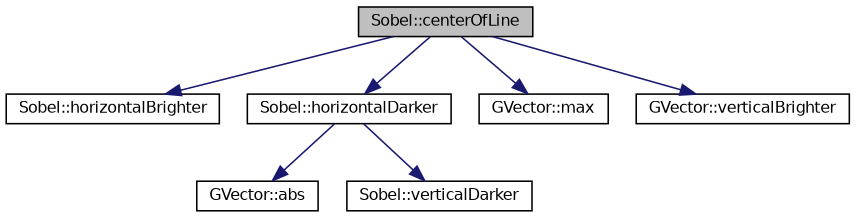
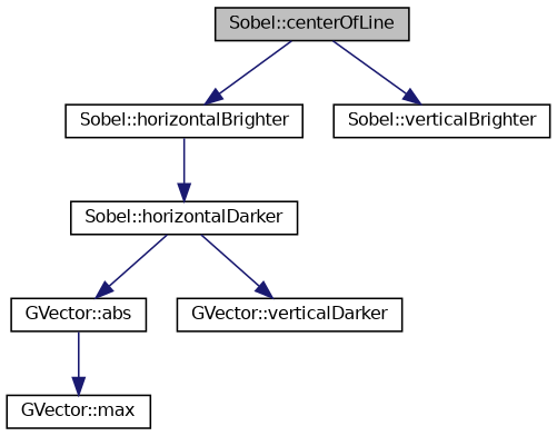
  digraph {
    rankdir=TB
    node [color=black fillcolor=white fontname=Helvetica fontsize=10 shape=record style=filled]
    edge [color=midnightblue fontname=Helvetica fontsize=10 labelfontname=Helvetica labelfontsize=10 style=solid]
    n1 [fillcolor=grey75 fontcolor=black height=0.2 label="Sobel::centerOfLine" width=0.4]
    n2 [height=0.2 label="Sobel::horizontalBrighter" width=0.4]
    n3 [height=0.2 label="Sobel::horizontalDarker" width=0.4]
    n4 [height=0.2 label="GVector::max" width=0.4]
-   n5 [height=0.2 label="GVector::verticalBrighter" width=0.4]
+   n5 [height=0.2 label="Sobel::verticalBrighter" width=0.4]
    n6 [height=0.2 label="GVector::abs" width=0.4]
-   n7 [height=0.2 label="Sobel::verticalDarker" width=0.4]
+   n7 [height=0.2 label="GVector::verticalDarker" width=0.4]
    n1 -> n2
-   n1 -> n3
-   n1 -> n4
+   n2 -> n3
+   n6 -> n4
    n1 -> n5
    n3 -> n6
    n3 -> n7
  }
